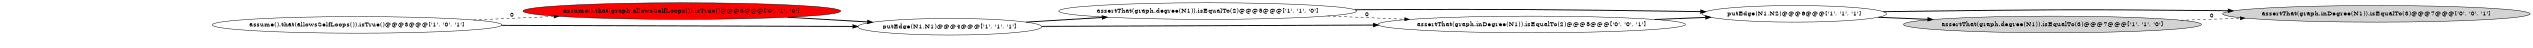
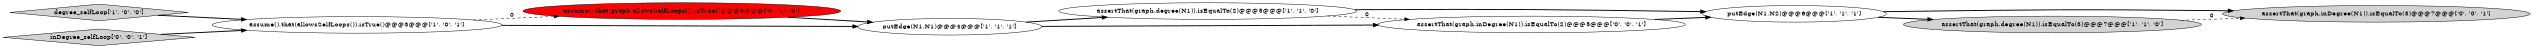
  digraph {
    rankdir=LR
    node [fillcolor=white shape=ellipse style=filled]
    edge [style=bold]
    n1 [fillcolor=red label="assume().that(graph.allowsSelfLoops()).isTrue()@@@3@@@['0', '1', '0']"]
    n2 [label="putEdge(N1,N1)@@@4@@@['1', '1', '1']"]
    n3 [label="assume().that(allowsSelfLoops()).isTrue()@@@3@@@['1', '0', '1']"]
    n4 [label="assertThat(graph.degree(N1)).isEqualTo(2)@@@5@@@['1', '1', '0']"]
    n5 [label="assertThat(graph.inDegree(N1)).isEqualTo(2)@@@5@@@['0', '0', '1']"]
    n6 [fillcolor=lightgray label="assertThat(graph.inDegree(N1)).isEqualTo(3)@@@7@@@['0', '0', '1']"]
+   n7 [fillcolor=lightgray label="degree_selfLoop['1', '0', '0']" shape=diamond]
+   n8 [fillcolor=lightgray label="inDegree_selfLoop['0', '0', '1']" shape=diamond]
    n9 [label="putEdge(N1,N2)@@@6@@@['1', '1', '1']"]
    n10 [fillcolor=lightgray label="assertThat(graph.degree(N1)).isEqualTo(3)@@@7@@@['1', '1', '0']"]
    n1 -> n2
    n2 -> n4
    n2 -> n5
    n3 -> n1 [label=0 style=dashed]
    n3 -> n2
    n4 -> n5 [label=0 style=dashed]
    n4 -> n9
    n5 -> n9
+   n7 -> n3
+   n8 -> n3
    n9 -> n6
    n9 -> n10
    n10 -> n6 [label=0 style=dashed]
  }
